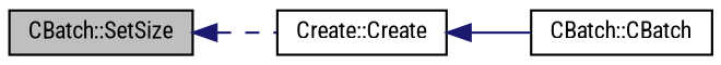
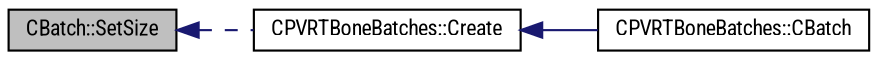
  digraph {
    fontname="Roboto Condensed"
    rankdir=LR
    node [color=black fillcolor=white fontname="Roboto Condensed" fontsize=10 shape=record style=filled]
    edge [color=midnightblue dir=back fontname="Roboto Condensed" fontsize=10 labelfontname=Helvetica labelfontsize=10]
    n1 [fillcolor=grey75 fontcolor=black height=0.2 label="CBatch::SetSize" width=0.4]
-   n2 [height=0.2 label="Create::Create" width=0.4]
-   n3 [height=0.2 label="CBatch::CBatch" width=0.4]
+   n2 [height=0.2 label="CPVRTBoneBatches::Create" width=0.4]
+   n3 [height=0.2 label="CPVRTBoneBatches::CBatch" width=0.4]
    n1 -> n2 [style=dashed]
    n2 -> n3 [style=solid]
  }
